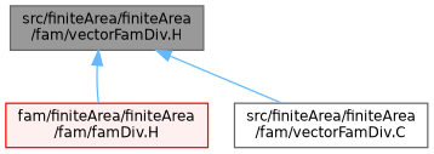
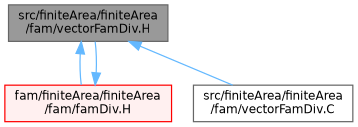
  digraph {
    node [fontname=Helvetica fontsize=10 shape=box style=filled]
    edge [color=steelblue1 dir=back fontname=Helvetica fontsize=10 labelfontname=Helvetica labelfontsize=10 style=solid]
    n1 [color=gray40 fillcolor=grey60 fontcolor=black height=0.2 label="src/finiteArea/finiteArea\l/fam/vectorFamDiv.H" width=0.4]
    n2 [color=red fillcolor="#FFF0F0" height=0.2 label="fam/finiteArea/finiteArea\l/fam/famDiv.H" width=0.4]
    n3 [color=grey40 fillcolor=white height=0.2 label="src/finiteArea/finiteArea\l/fam/vectorFamDiv.C" width=0.4]
    n1 -> n2
    n1 -> n3
+   n2 -> n1
  }
